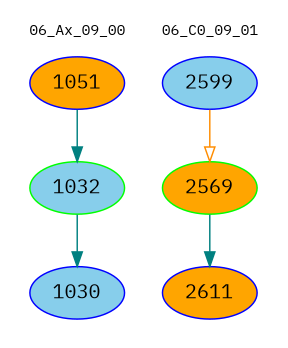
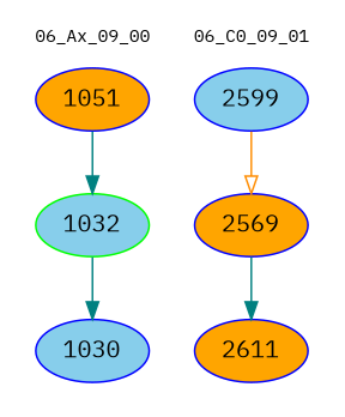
  digraph {
    fontname="IBM Plex Mono"
    node [color=blue fillcolor=orange fontname="IBM Plex Mono" style=filled]
    edge [arrowhead=normal color=teal fontname="IBM Plex Mono"]
    n1 [label=1051]
    n2 [color=green fillcolor=skyblue label=1032]
    n3 [fillcolor=skyblue label=1030]
    n4 [fillcolor=skyblue label=2599]
-   n5 [color=green label=2569]
+   n5 [label=2569]
    n6 [label=2611]
    subgraph cluster_1 {
      color=white
      fontsize=10
      label="06_Ax_09_00"
      n1
      n2
      n3
    }
    subgraph cluster_2 {
      color=white
      fontsize=10
      label="06_C0_09_01"
      n4
      n5
      n6
    }
    n1 -> n2
    n2 -> n3
    n4 -> n5 [arrowhead=onormal color=darkorange]
    n5 -> n6
  }
